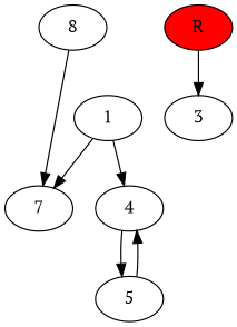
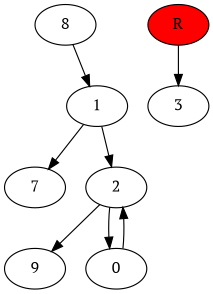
  digraph {
    fontname="PT Serif"
    node [fontname="PT Serif"]
    edge [fontname="PT Serif"]
    1
    7
-   4
-   5
+   4 [label=2]
+   9
+   5 [label=0]
    8
    R [fillcolor="#ff0000" style=filled]
    3
    1 -> 7
    1 -> 4
+   4 -> 9
    4 -> 5
    5 -> 4
-   8 -> 7
+   8 -> 1
    R -> 3
  }
